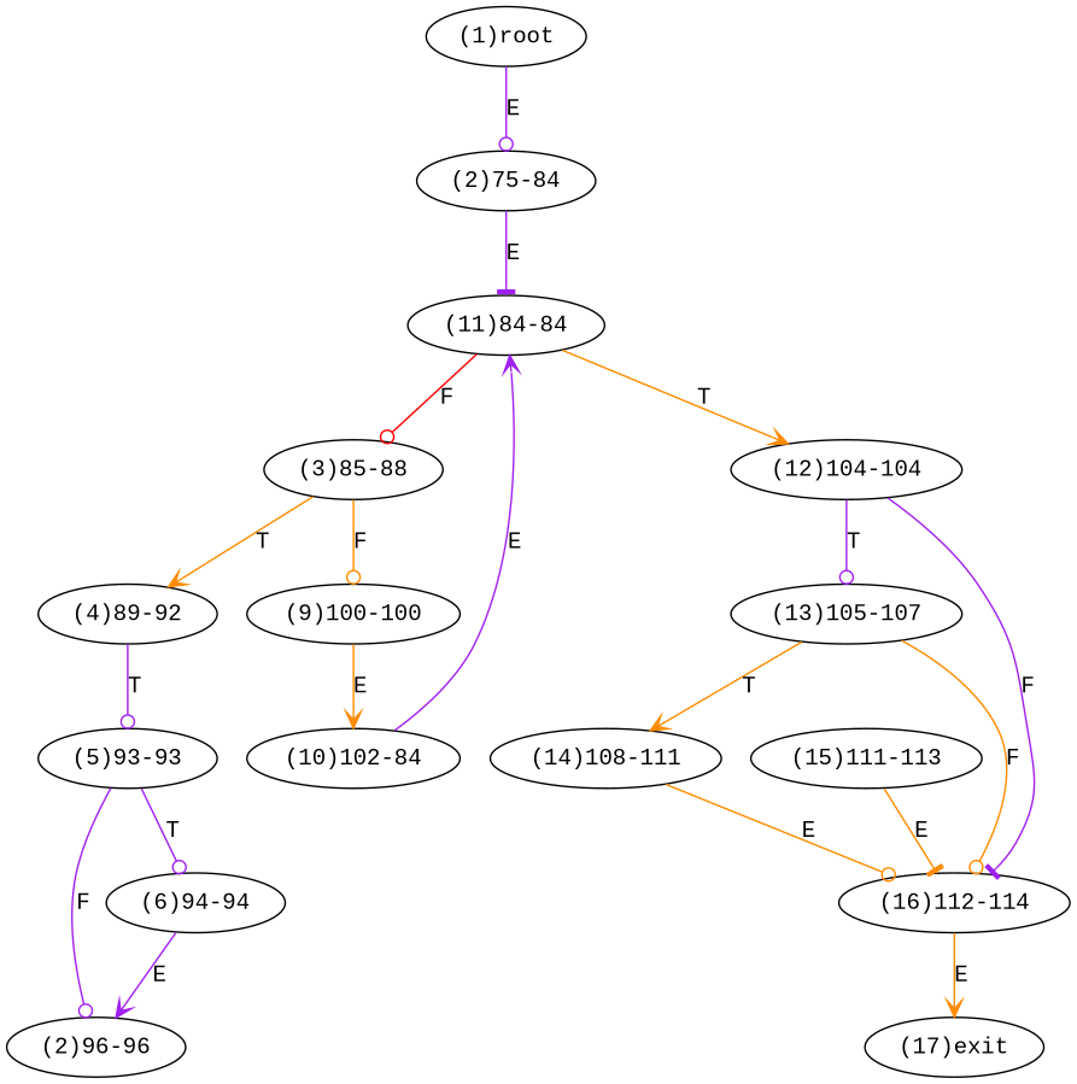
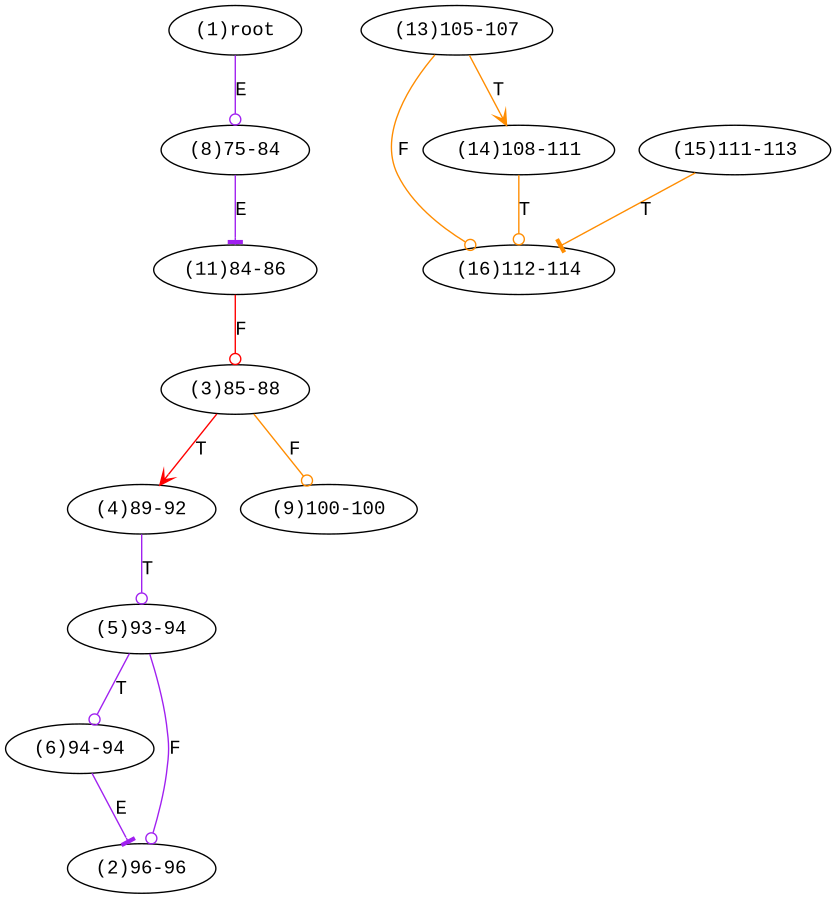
  digraph {
    fontname="Liberation Mono"
    node [fontname="Liberation Mono"]
    edge [arrowhead=odot color=purple fontname="Liberation Mono"]
    n1 [label="(1)root"]
-   n2 [label="(2)75-84"]
-   n3 [label="(11)84-84"]
+   n2 [label="(8)75-84"]
+   n3 [label="(11)84-86"]
    n4 [label="(3)85-88"]
-   n5 [label="(12)104-104"]
    n6 [label="(4)89-92"]
    n7 [label="(9)100-100"]
-   n8 [label="(5)93-93"]
-   n9 [label="(10)102-84"]
+   n8 [label="(5)93-94"]
    n10 [label="(6)94-94"]
    n11 [label="(2)96-96"]
    n12 [label="(13)105-107"]
    n13 [label="(16)112-114"]
    n14 [label="(14)108-111"]
-   n15 [label="(17)exit"]
    n16 [label="(15)111-113"]
    n1 -> n2 [label=E]
    n2 -> n3 [arrowhead=tee label=E]
    n3 -> n4 [color=red label=F]
-   n3 -> n5 [arrowhead=vee color=darkorange label=T]
-   n4 -> n6 [arrowhead=vee color=darkorange label=T]
+   n4 -> n6 [arrowhead=vee color=red label=T]
    n4 -> n7 [color=darkorange label=F]
-   n5 -> n12 [label=T]
-   n5 -> n13 [arrowhead=tee label=F]
    n6 -> n8 [label=T]
-   n7 -> n9 [arrowhead=vee color=darkorange label=E]
    n8 -> n10 [label=T]
    n8 -> n11 [label=F]
-   n9 -> n3 [arrowhead=vee label=E]
-   n10 -> n11 [arrowhead=vee label=E]
+   n10 -> n11 [arrowhead=tee label=E]
    n12 -> n13 [color=darkorange label=F]
    n12 -> n14 [arrowhead=vee color=darkorange label=T]
-   n13 -> n15 [arrowhead=vee color=darkorange label=E]
-   n14 -> n13 [color=darkorange label=E]
-   n16 -> n13 [arrowhead=tee color=darkorange label=E]
+   n14 -> n13 [color=darkorange label=T]
+   n16 -> n13 [arrowhead=tee color=darkorange label=T]
  }
